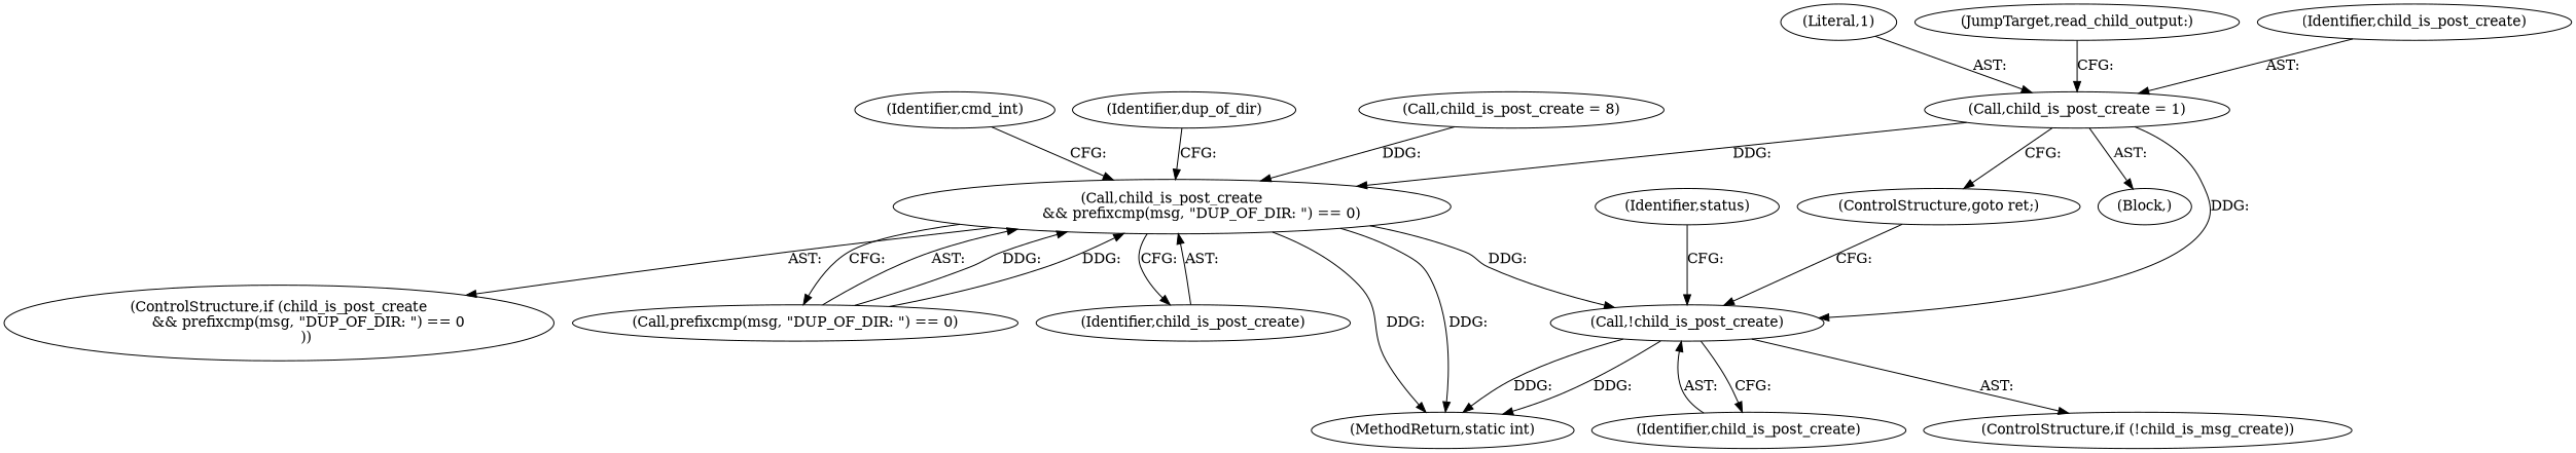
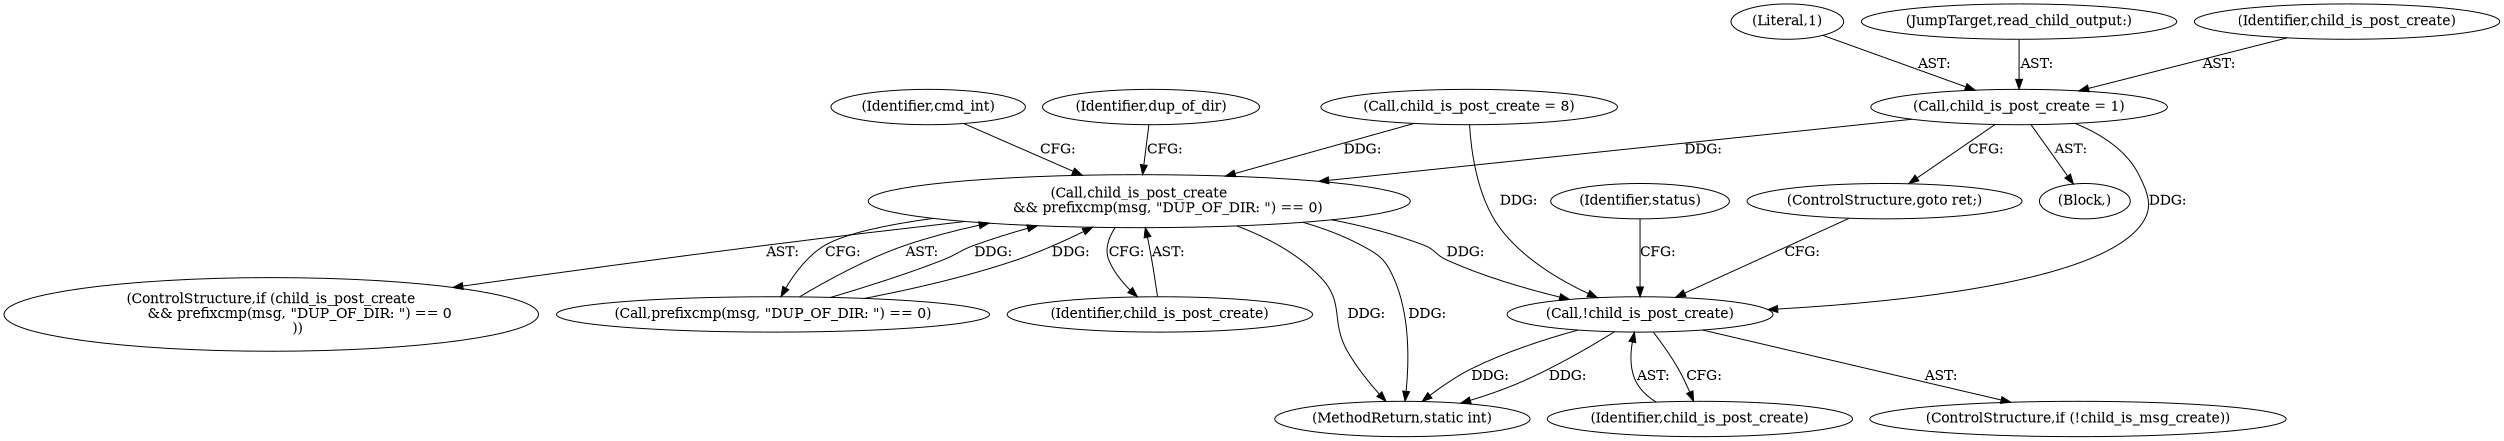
  digraph {
    n1 [label="(Call,child_is_post_create = 1)"]
    n2 [label="(Call,child_is_post_create\n             && prefixcmp(msg, \"DUP_OF_DIR: \") == 0)"]
    n3 [label="(Call,!child_is_post_create)"]
    n4 [label="(Block,)"]
    n5 [label="(ControlStructure,goto ret;)"]
    n6 [label="(MethodReturn,static int)"]
    n7 [label="(ControlStructure,if (child_is_post_create\n             && prefixcmp(msg, \"DUP_OF_DIR: \") == 0\n            ))"]
    n8 [label="(Call,prefixcmp(msg, \"DUP_OF_DIR: \") == 0)"]
    n9 [label="(Identifier,child_is_post_create)"]
    n10 [label="(ControlStructure,if (!child_is_msg_create))"]
    n11 [label="(Identifier,child_is_post_create)"]
    n12 [label="(Literal,1)"]
    n13 [label="(Identifier,status)"]
    n14 [label="(JumpTarget,read_child_output:)"]
    n15 [label="(Identifier,cmd_int)"]
    n16 [label="(Call,child_is_post_create = 8)"]
    n17 [label="(Identifier,dup_of_dir)"]
    n18 [label="(Identifier,child_is_post_create)"]
    n1 -> n2 [label="DDG: "]
    n1 -> n3 [label="DDG: "]
    n1 -> n4 [label="AST: "]
    n1 -> n5 [label="CFG: "]
    n2 -> n3 [label="DDG: "]
    n2 -> n6 [label="DDG: "]
    n2 -> n6 [label="DDG: "]
    n2 -> n7 [label="AST: "]
    n2 -> n8 [label="CFG: "]
    n2 -> n9 [label="CFG: "]
    n3 -> n6 [label="DDG: "]
    n3 -> n6 [label="DDG: "]
    n3 -> n10 [label="AST: "]
    n3 -> n11 [label="CFG: "]
    n5 -> n3 [label="CFG: "]
    n8 -> n2 [label="AST: "]
    n8 -> n2 [label="DDG: "]
    n8 -> n2 [label="DDG: "]
    n9 -> n2 [label="AST: "]
    n11 -> n3 [label="AST: "]
    n12 -> n1 [label="AST: "]
    n13 -> n3 [label="CFG: "]
-   n14 -> n1 [label="CFG: "]
+   n14 -> n1 [label="AST: "]
    n15 -> n2 [label="CFG: "]
    n16 -> n2 [label="DDG: "]
+   n16 -> n3 [label="DDG: "]
    n17 -> n2 [label="CFG: "]
    n18 -> n1 [label="AST: "]
  }
